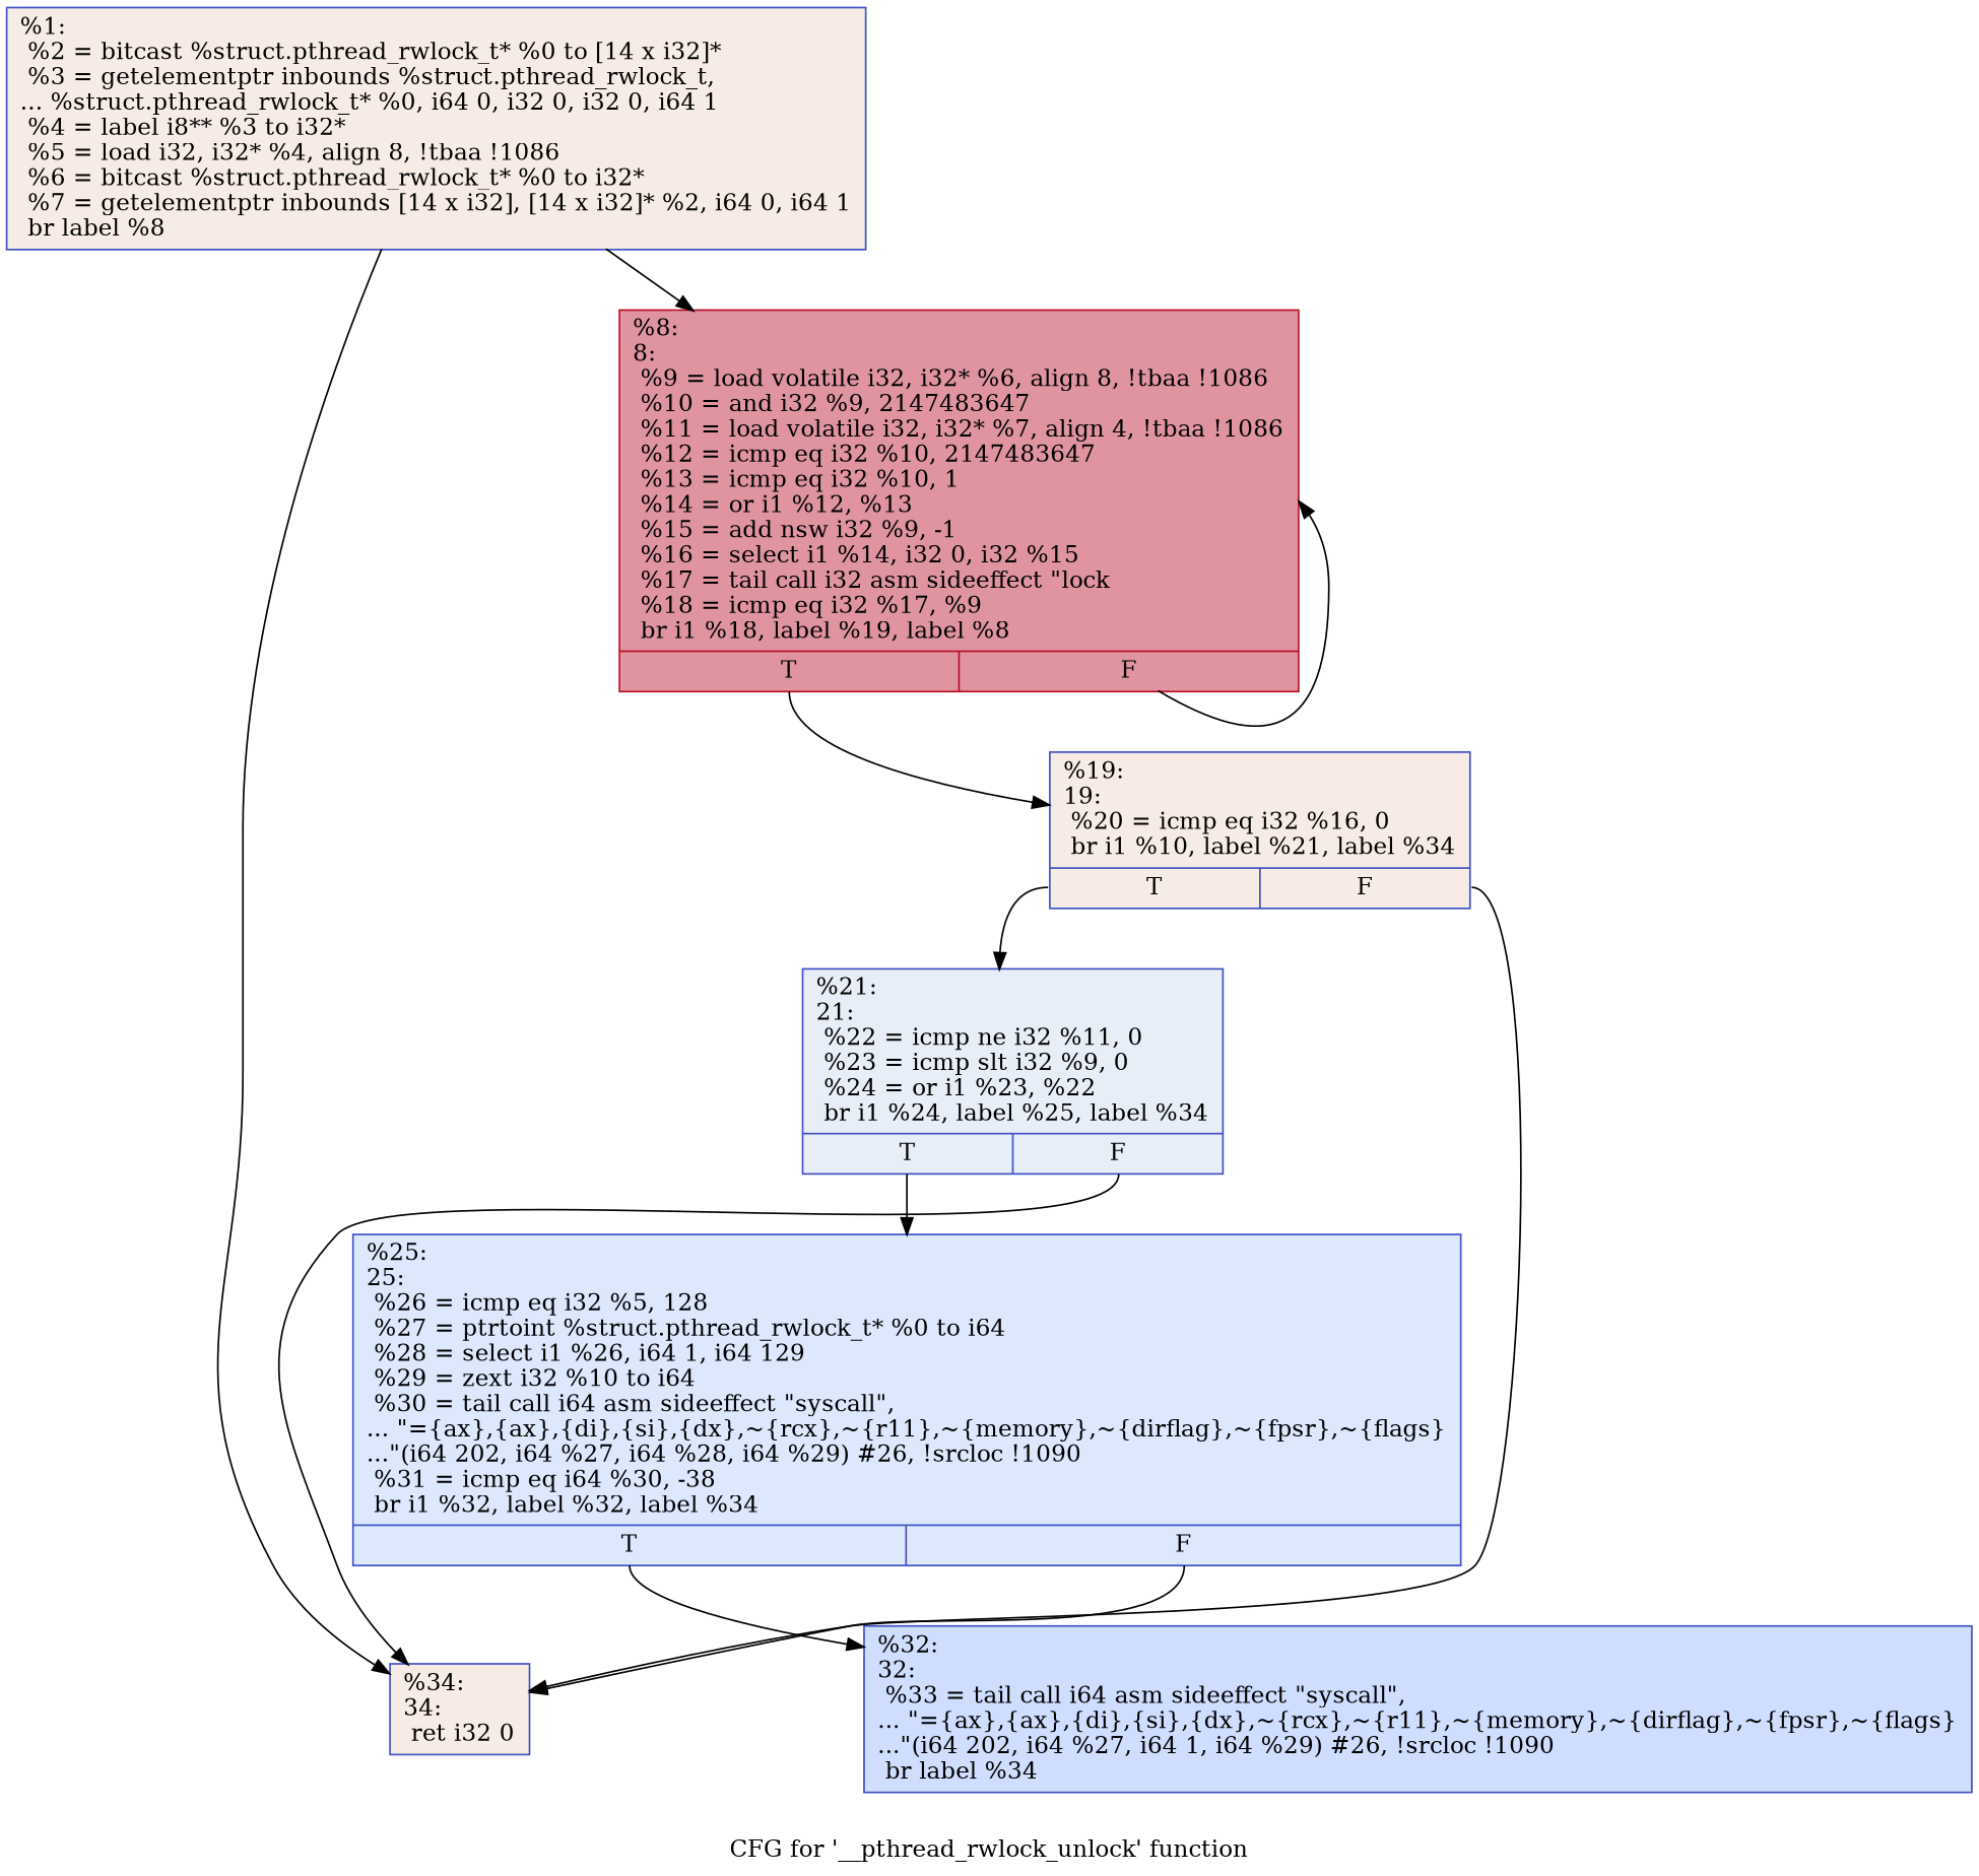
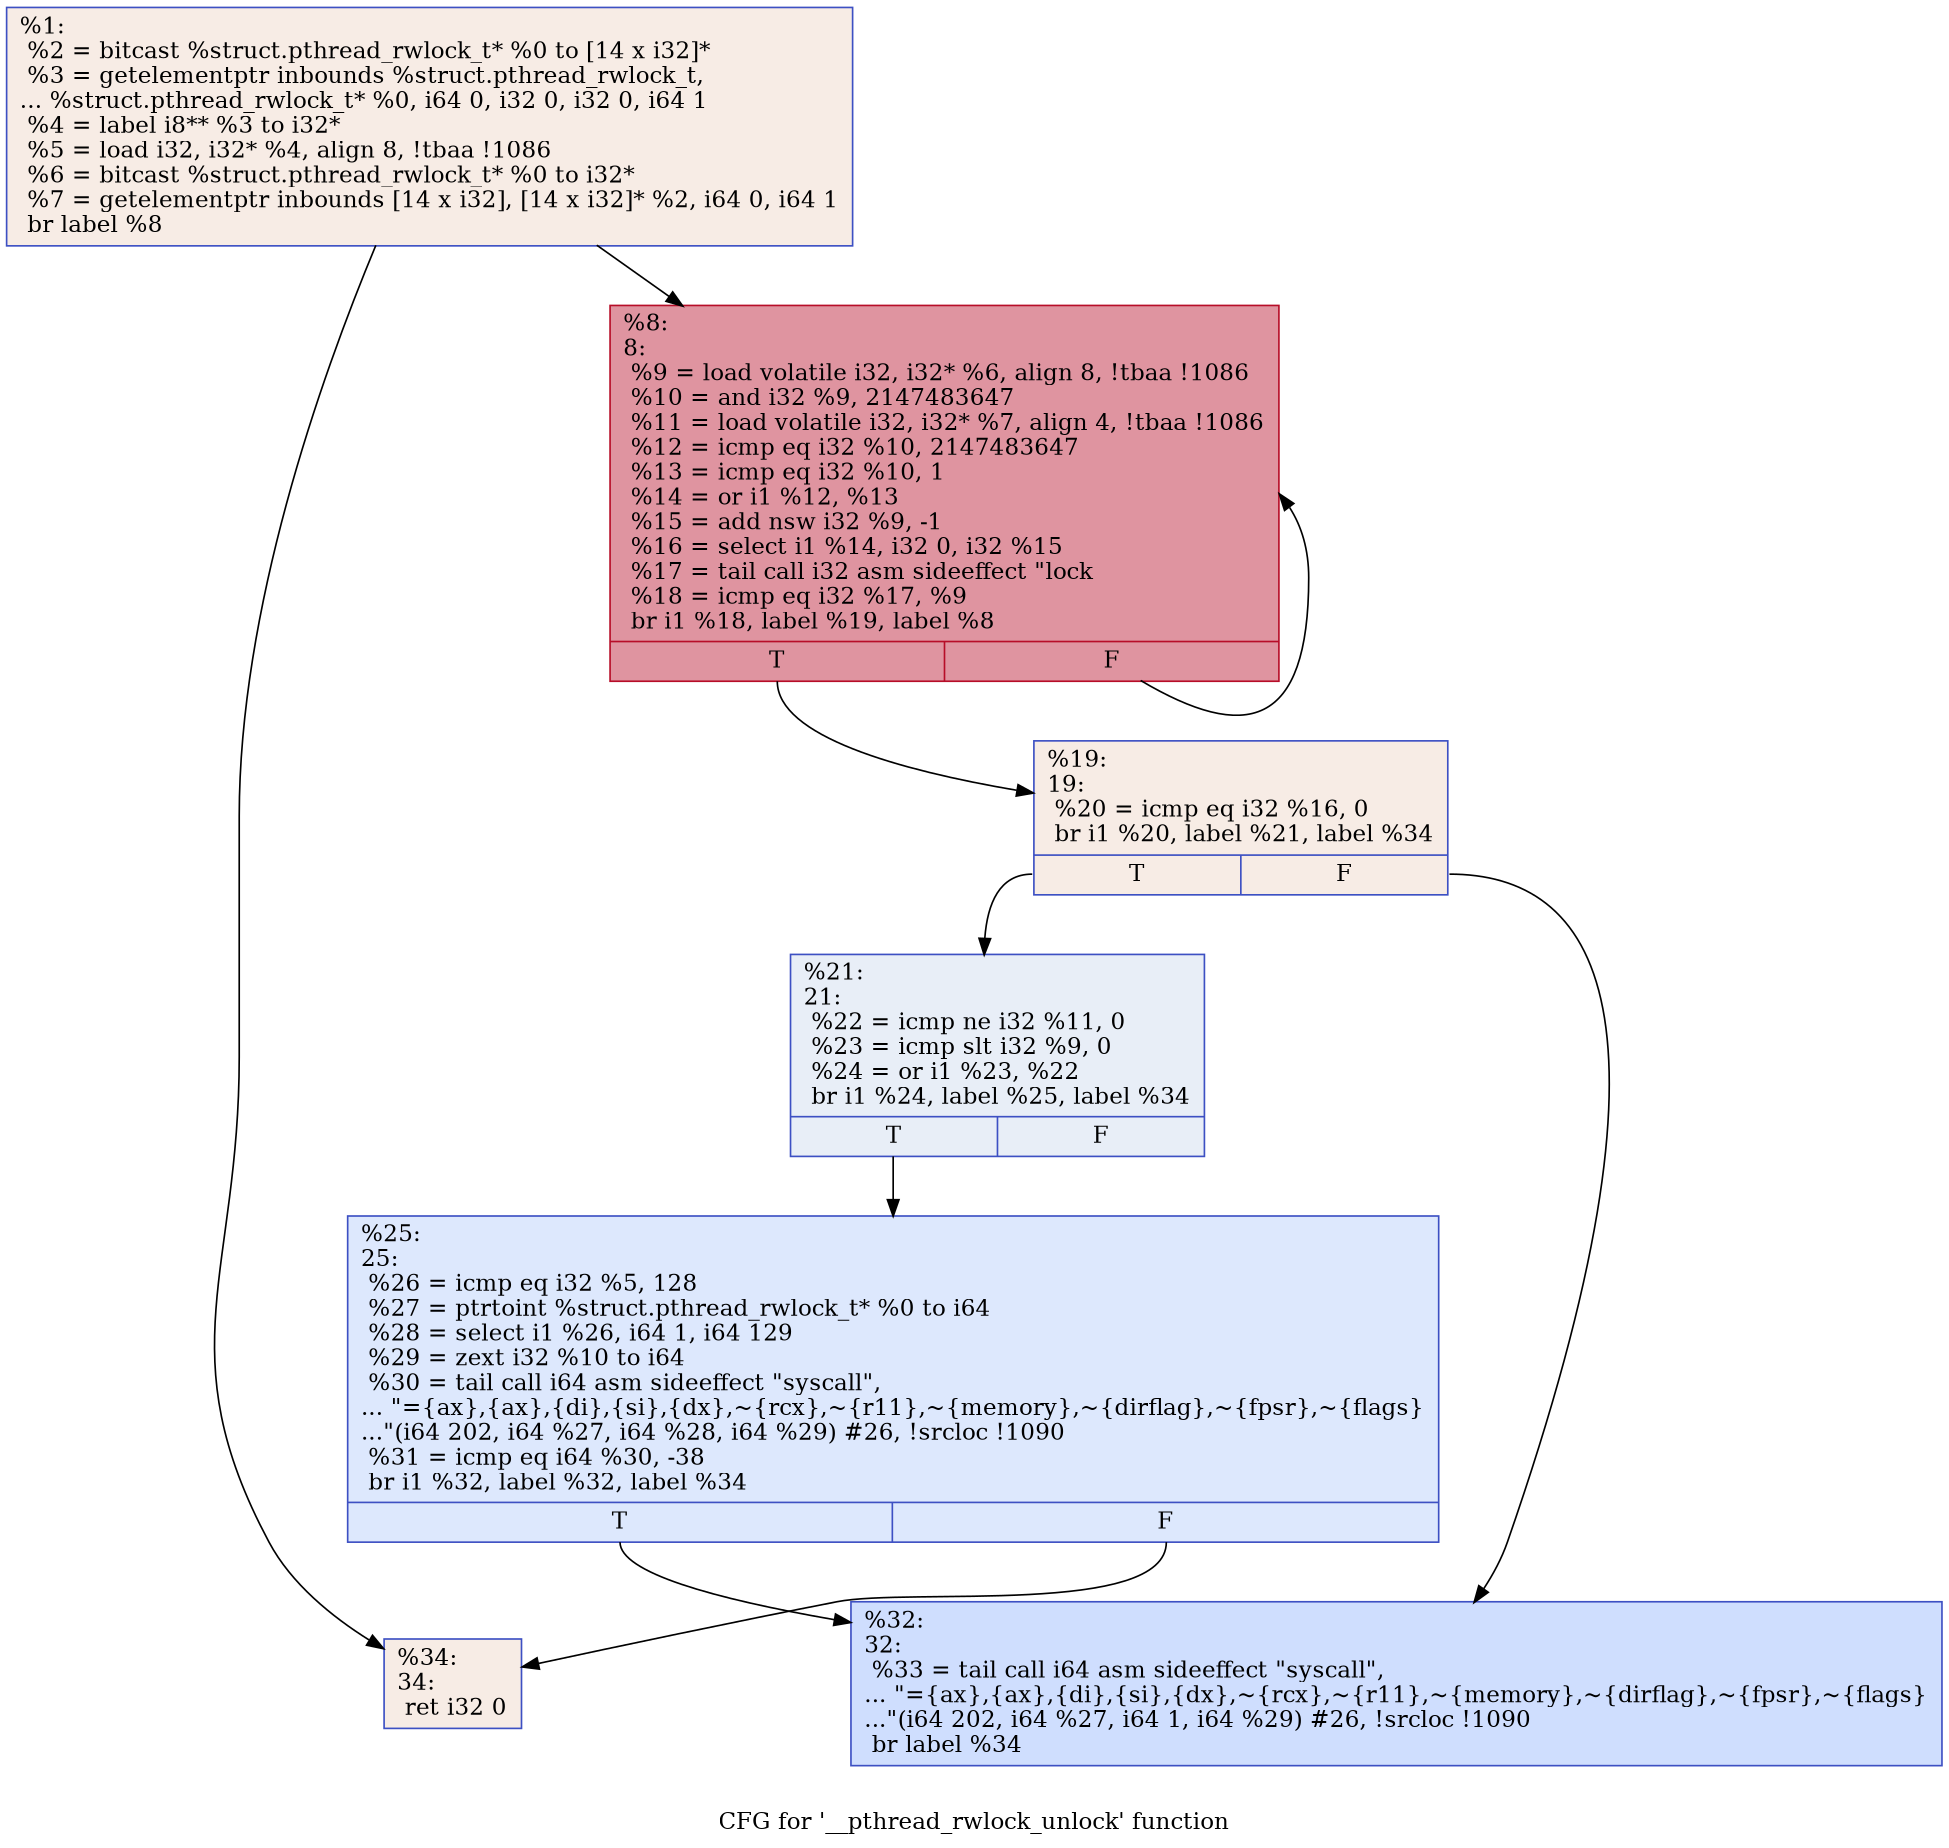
  digraph {
    label="CFG for '__pthread_rwlock_unlock' function"
    node [color="#3d50c3ff" fillcolor="#ecd3c570" shape=record style=filled]
    edge [tailport=s1]
    n1 [label="{%1:\l  %2 = bitcast %struct.pthread_rwlock_t* %0 to [14 x i32]*\l  %3 = getelementptr inbounds %struct.pthread_rwlock_t,\l... %struct.pthread_rwlock_t* %0, i64 0, i32 0, i32 0, i64 1\l  %4 = label i8** %3 to i32*\l  %5 = load i32, i32* %4, align 8, !tbaa !1086\l  %6 = bitcast %struct.pthread_rwlock_t* %0 to i32*\l  %7 = getelementptr inbounds [14 x i32], [14 x i32]* %2, i64 0, i64 1\l  br label %8\l}"]
    n2 [color="#b70d28ff" fillcolor="#b70d2870" label="{%8:\l8:                                                \l  %9 = load volatile i32, i32* %6, align 8, !tbaa !1086\l  %10 = and i32 %9, 2147483647\l  %11 = load volatile i32, i32* %7, align 4, !tbaa !1086\l  %12 = icmp eq i32 %10, 2147483647\l  %13 = icmp eq i32 %10, 1\l  %14 = or i1 %12, %13\l  %15 = add nsw i32 %9, -1\l  %16 = select i1 %14, i32 0, i32 %15\l  %17 = tail call i32 asm sideeffect \"lock \l  %18 = icmp eq i32 %17, %9\l  br i1 %18, label %19, label %8\l|{<s0>T|<s1>F}}"]
    n3 [label="{%34:\l34:                                               \l  ret i32 0\l}"]
-   n4 [label="{%19:\l19:                                               \l  %20 = icmp eq i32 %16, 0\l  br i1 %10, label %21, label %34\l|{<s0>T|<s1>F}}"]
+   n4 [label="{%19:\l19:                                               \l  %20 = icmp eq i32 %16, 0\l  br i1 %20, label %21, label %34\l|{<s0>T|<s1>F}}"]
    n5 [fillcolor="#cbd8ee70" label="{%21:\l21:                                               \l  %22 = icmp ne i32 %11, 0\l  %23 = icmp slt i32 %9, 0\l  %24 = or i1 %23, %22\l  br i1 %24, label %25, label %34\l|{<s0>T|<s1>F}}"]
    n6 [fillcolor="#b2ccfb70" label="{%25:\l25:                                               \l  %26 = icmp eq i32 %5, 128\l  %27 = ptrtoint %struct.pthread_rwlock_t* %0 to i64\l  %28 = select i1 %26, i64 1, i64 129\l  %29 = zext i32 %10 to i64\l  %30 = tail call i64 asm sideeffect \"syscall\",\l... \"=\{ax\},\{ax\},\{di\},\{si\},\{dx\},~\{rcx\},~\{r11\},~\{memory\},~\{dirflag\},~\{fpsr\},~\{flags\}\l...\"(i64 202, i64 %27, i64 %28, i64 %29) #26, !srcloc !1090\l  %31 = icmp eq i64 %30, -38\l  br i1 %32, label %32, label %34\l|{<s0>T|<s1>F}}"]
    n7 [fillcolor="#93b5fe70" label="{%32:\l32:                                               \l  %33 = tail call i64 asm sideeffect \"syscall\",\l... \"=\{ax\},\{ax\},\{di\},\{si\},\{dx\},~\{rcx\},~\{r11\},~\{memory\},~\{dirflag\},~\{fpsr\},~\{flags\}\l...\"(i64 202, i64 %27, i64 1, i64 %29) #26, !srcloc !1090\l  br label %34\l}"]
    n1 -> n2
    n1 -> n3
    n2 -> n2
    n2 -> n4 [tailport=s0]
-   n4 -> n3
+   n4 -> n7
    n4 -> n5 [tailport=s0]
-   n5 -> n3
    n5 -> n6 [tailport=s0]
    n6 -> n3
    n6 -> n7 [tailport=s0]
  }
